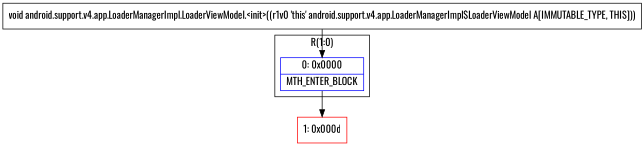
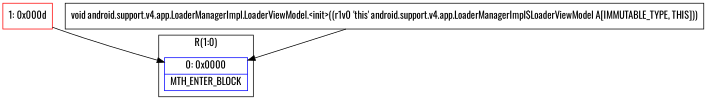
  digraph {
    fontname=Oswald
    node [shape=record fontname=Oswald]
    edge [fontname=Oswald]
    n1 [color=blue label="{0\:\ 0x0000|MTH_ENTER_BLOCK\l}"]
    n2 [color=red label="{1\:\ 0x000d}"]
    n3 [label="{void android.support.v4.app.LoaderManagerImpl.LoaderViewModel.\<init\>((r1v0 'this' android.support.v4.app.LoaderManagerImpl$LoaderViewModel A[IMMUTABLE_TYPE, THIS])) }"]
    subgraph cluster_1 {
      label="R(1:0)"
      n1
    }
-   n1 -> n2
+   n2 -> n1
    n3 -> n1
  }
